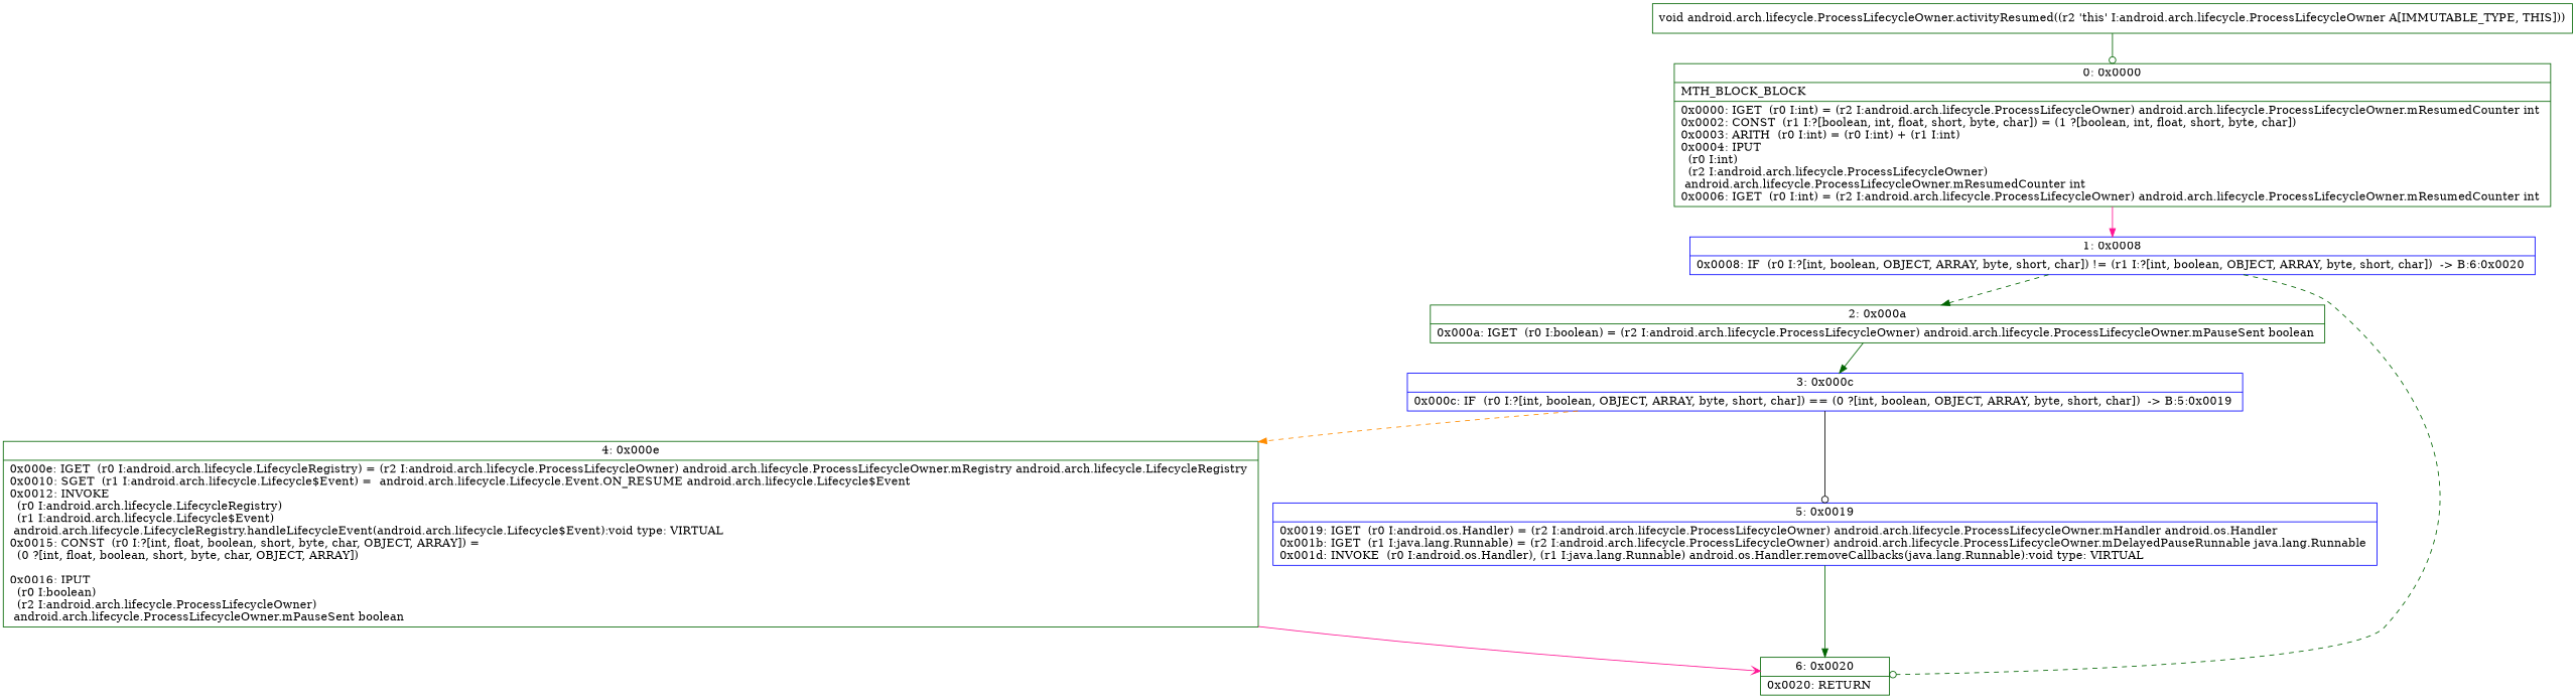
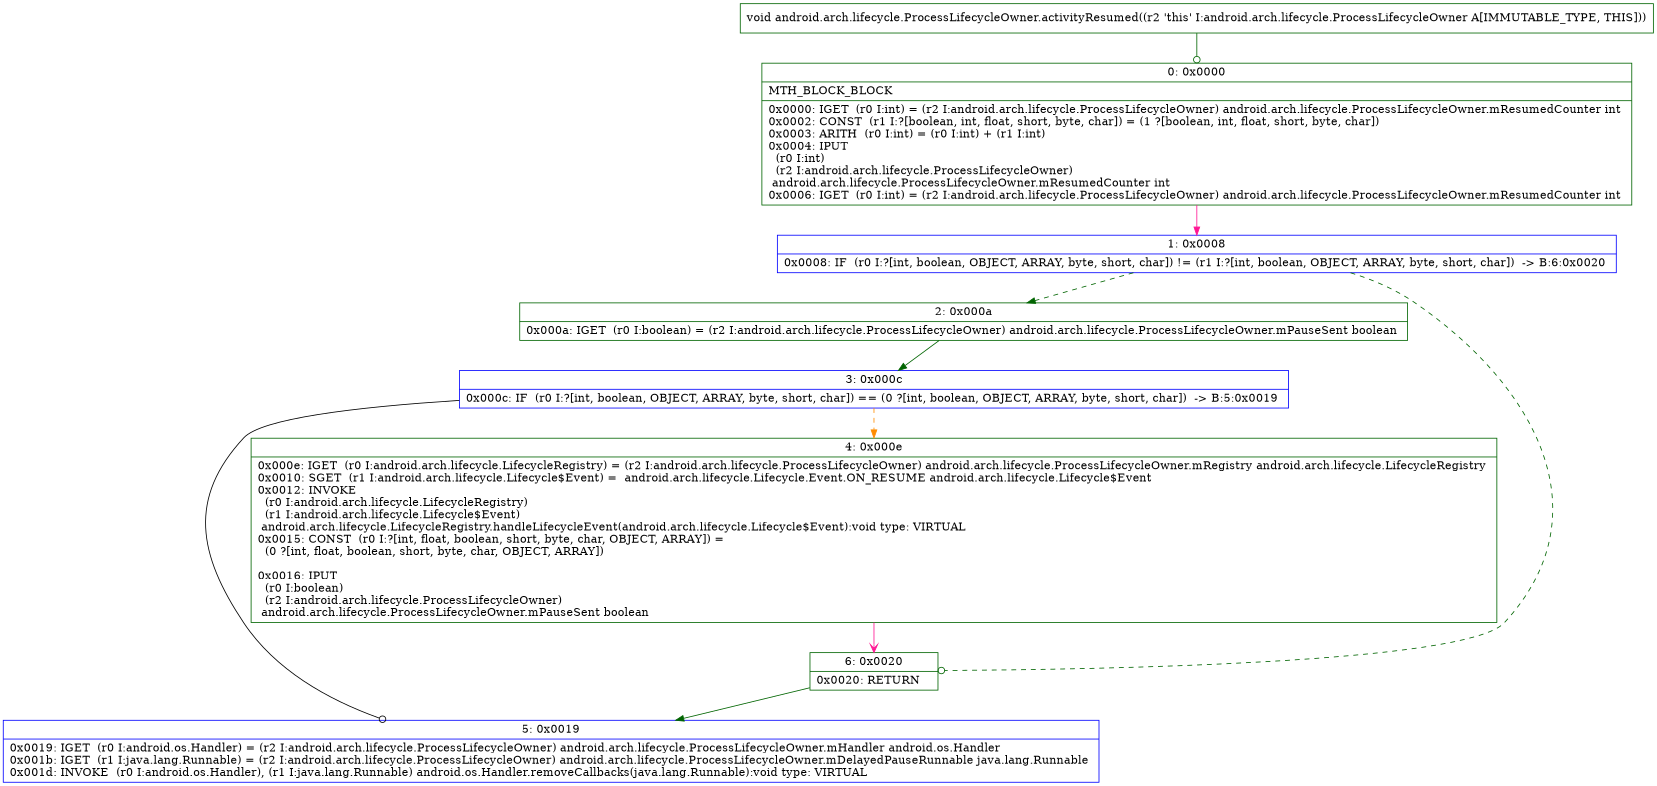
  digraph {
    node [color=darkgreen shape=record]
    edge [arrowhead=normal color=darkgreen]
    n1 [label="{0\:\ 0x0000|MTH_BLOCK_BLOCK\l|0x0000: IGET  (r0 I:int) = (r2 I:android.arch.lifecycle.ProcessLifecycleOwner) android.arch.lifecycle.ProcessLifecycleOwner.mResumedCounter int \l0x0002: CONST  (r1 I:?[boolean, int, float, short, byte, char]) = (1 ?[boolean, int, float, short, byte, char]) \l0x0003: ARITH  (r0 I:int) = (r0 I:int) + (r1 I:int) \l0x0004: IPUT  \l  (r0 I:int)\l  (r2 I:android.arch.lifecycle.ProcessLifecycleOwner)\l android.arch.lifecycle.ProcessLifecycleOwner.mResumedCounter int \l0x0006: IGET  (r0 I:int) = (r2 I:android.arch.lifecycle.ProcessLifecycleOwner) android.arch.lifecycle.ProcessLifecycleOwner.mResumedCounter int \l}"]
    n2 [color=blue label="{1\:\ 0x0008|0x0008: IF  (r0 I:?[int, boolean, OBJECT, ARRAY, byte, short, char]) != (r1 I:?[int, boolean, OBJECT, ARRAY, byte, short, char])  \-\> B:6:0x0020 \l}"]
    n3 [label="{2\:\ 0x000a|0x000a: IGET  (r0 I:boolean) = (r2 I:android.arch.lifecycle.ProcessLifecycleOwner) android.arch.lifecycle.ProcessLifecycleOwner.mPauseSent boolean \l}"]
    n4 [label="{6\:\ 0x0020|0x0020: RETURN   \l}"]
    n5 [color=blue label="{3\:\ 0x000c|0x000c: IF  (r0 I:?[int, boolean, OBJECT, ARRAY, byte, short, char]) == (0 ?[int, boolean, OBJECT, ARRAY, byte, short, char])  \-\> B:5:0x0019 \l}"]
    n6 [label="{4\:\ 0x000e|0x000e: IGET  (r0 I:android.arch.lifecycle.LifecycleRegistry) = (r2 I:android.arch.lifecycle.ProcessLifecycleOwner) android.arch.lifecycle.ProcessLifecycleOwner.mRegistry android.arch.lifecycle.LifecycleRegistry \l0x0010: SGET  (r1 I:android.arch.lifecycle.Lifecycle$Event) =  android.arch.lifecycle.Lifecycle.Event.ON_RESUME android.arch.lifecycle.Lifecycle$Event \l0x0012: INVOKE  \l  (r0 I:android.arch.lifecycle.LifecycleRegistry)\l  (r1 I:android.arch.lifecycle.Lifecycle$Event)\l android.arch.lifecycle.LifecycleRegistry.handleLifecycleEvent(android.arch.lifecycle.Lifecycle$Event):void type: VIRTUAL \l0x0015: CONST  (r0 I:?[int, float, boolean, short, byte, char, OBJECT, ARRAY]) = \l  (0 ?[int, float, boolean, short, byte, char, OBJECT, ARRAY])\l \l0x0016: IPUT  \l  (r0 I:boolean)\l  (r2 I:android.arch.lifecycle.ProcessLifecycleOwner)\l android.arch.lifecycle.ProcessLifecycleOwner.mPauseSent boolean \l}"]
    n7 [color=blue label="{5\:\ 0x0019|0x0019: IGET  (r0 I:android.os.Handler) = (r2 I:android.arch.lifecycle.ProcessLifecycleOwner) android.arch.lifecycle.ProcessLifecycleOwner.mHandler android.os.Handler \l0x001b: IGET  (r1 I:java.lang.Runnable) = (r2 I:android.arch.lifecycle.ProcessLifecycleOwner) android.arch.lifecycle.ProcessLifecycleOwner.mDelayedPauseRunnable java.lang.Runnable \l0x001d: INVOKE  (r0 I:android.os.Handler), (r1 I:java.lang.Runnable) android.os.Handler.removeCallbacks(java.lang.Runnable):void type: VIRTUAL \l}"]
    n8 [label="{void android.arch.lifecycle.ProcessLifecycleOwner.activityResumed((r2 'this' I:android.arch.lifecycle.ProcessLifecycleOwner A[IMMUTABLE_TYPE, THIS])) }"]
    n1 -> n2 [color=deeppink]
    n2 -> n3 [style=dashed]
    n2 -> n4 [arrowhead=odot style=dashed]
    n3 -> n5
    n5 -> n6 [color=darkorange style=dashed]
    n5 -> n7 [arrowhead=odot color=black]
    n6 -> n4 [arrowhead=vee color=deeppink]
-   n7 -> n4
+   n4 -> n7
    n8 -> n1 [arrowhead=odot]
  }
